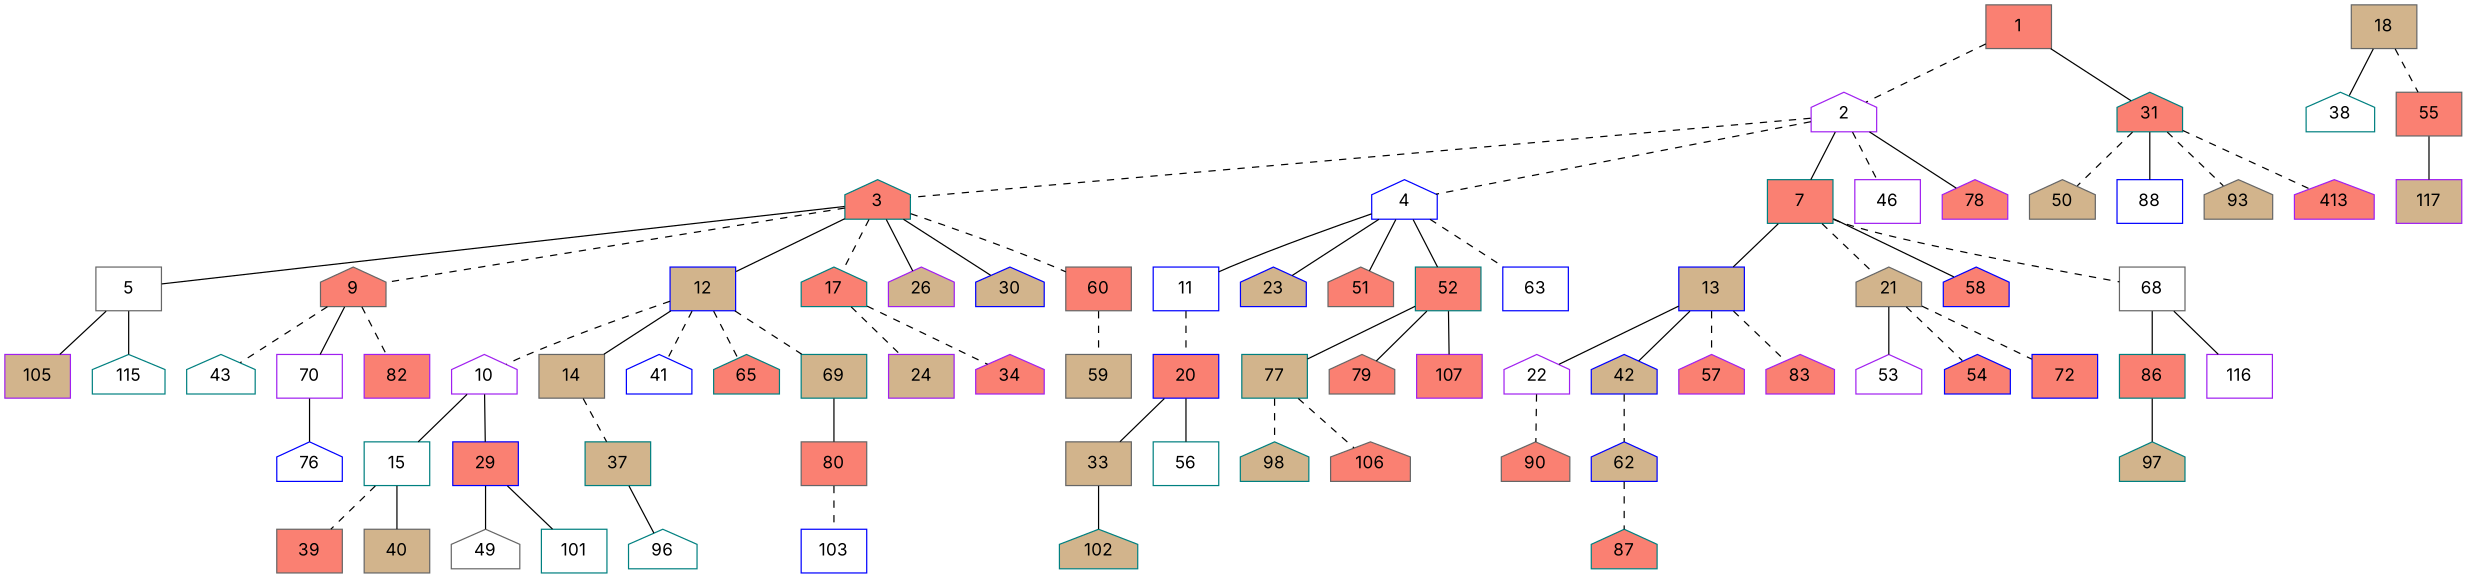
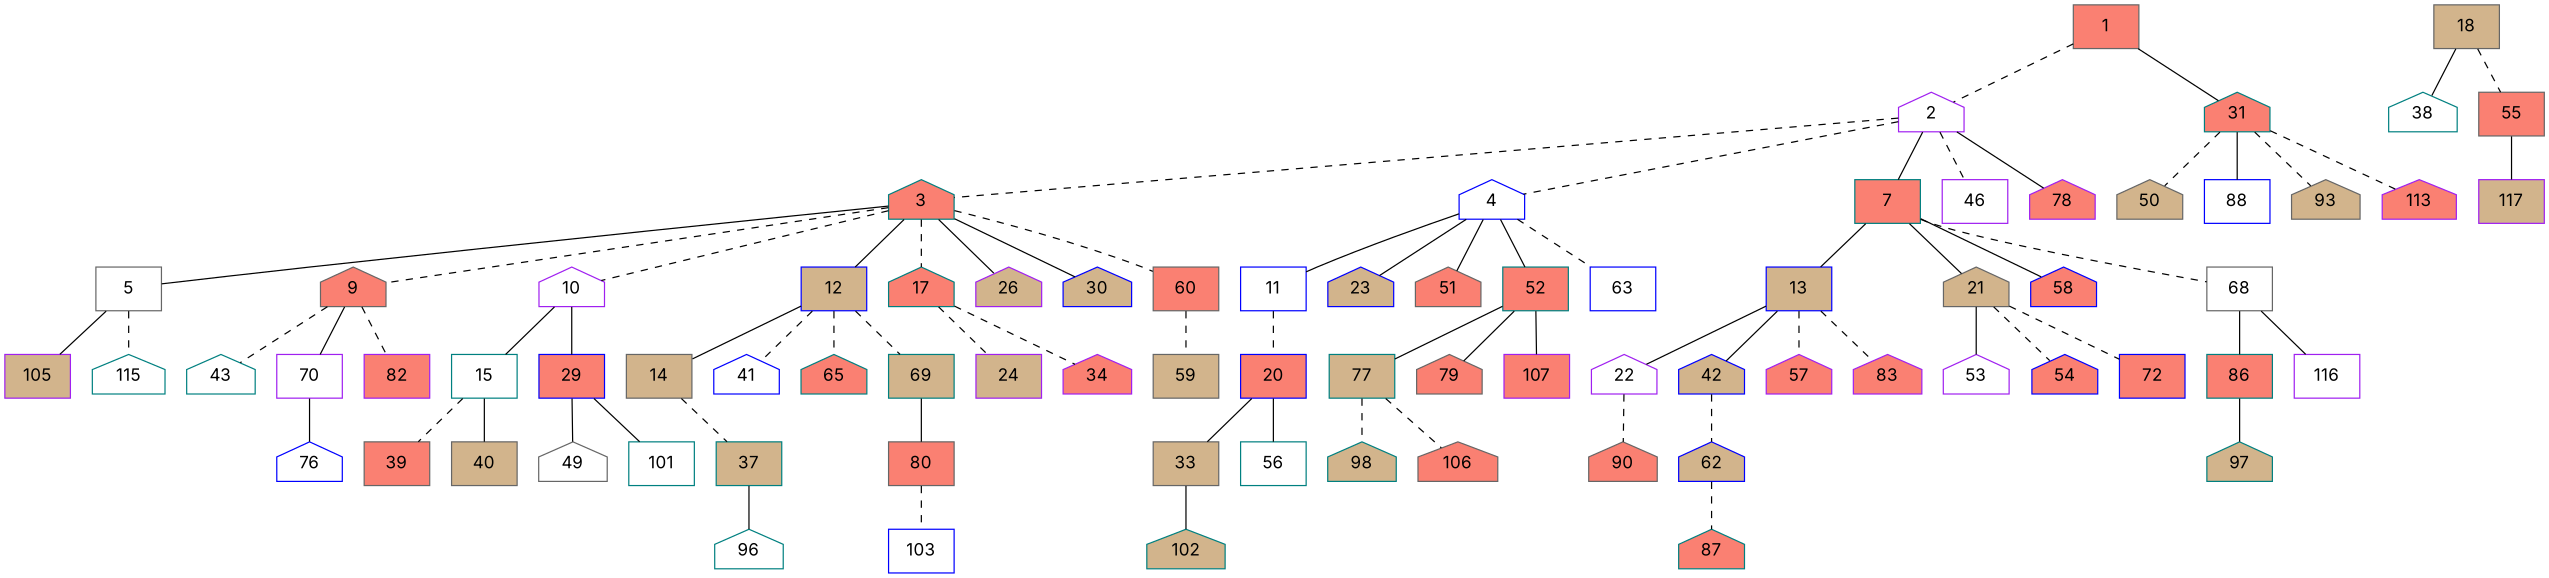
  graph {
    fontname=Inter
    node [color=gray40 fillcolor=salmon fontname=Inter shape=house style=filled]
    edge [fontname=Inter style=solid]
    1 [shape=box super="+45"]
    2 [color=purple fillcolor=white super="+32"]
    31 [color=teal super="+67"]
    3 [color=teal super="+8"]
    4 [color=blue fillcolor=white super="+6"]
    7 [color=teal shape=box super="+61"]
    46 [color=purple fillcolor=white shape=box]
    78 [color=purple]
    50 [fillcolor=tan]
    88 [color=blue fillcolor=white shape=box super="+99"]
    93 [fillcolor=tan super="+110"]
-   113 [color=purple label=413]
+   113 [color=purple]
    5 [fillcolor=white shape=box super="+27"]
    9 [super="+16"]
    10 [color=purple fillcolor=white]
    12 [color=blue fillcolor=tan shape=box super="+19"]
    17 [color=teal]
    26 [color=purple fillcolor=tan super="+28"]
    30 [color=blue fillcolor=tan]
    60 [shape=box]
    11 [color=blue fillcolor=white shape=box super="+108"]
    23 [color=blue fillcolor=tan super="+74"]
    51
    52 [color=teal shape=box super="+66"]
    63 [color=blue fillcolor=white shape=box super="+64"]
    13 [color=blue fillcolor=tan shape=box super="+47"]
    21 [fillcolor=tan]
    58 [color=blue]
    68 [fillcolor=white shape=box super="+71"]
    105 [color=purple fillcolor=tan shape=box]
    115 [color=teal fillcolor=white]
    43 [color=teal fillcolor=white]
    70 [color=purple fillcolor=white shape=box super="+111"]
    82 [color=purple shape=box super="+94"]
    15 [color=teal fillcolor=white shape=box super="+20"]
    29 [color=blue shape=box super="+36"]
    14 [fillcolor=tan shape=box super="+84"]
    41 [color=blue fillcolor=white super="+73"]
    65 [color=teal]
    69 [color=teal fillcolor=tan shape=box]
    24 [color=purple fillcolor=tan shape=box]
    34 [color=purple]
    59 [fillcolor=tan shape=box]
    n44 [color=blue label=20 shape=box]
    77 [color=teal fillcolor=tan shape=box]
    79
    107 [color=purple shape=box]
    22 [color=purple fillcolor=white super="+44"]
    42 [color=blue fillcolor=tan super="+48"]
    57 [color=purple]
    83 [color=purple]
    53 [color=purple fillcolor=white super="+81"]
    54 [color=blue super="+112"]
    72 [color=blue shape=box]
    86 [color=teal shape=box]
    116 [color=purple fillcolor=white shape=box]
    18 [fillcolor=tan shape=box super="+35"]
    38 [color=teal fillcolor=white]
    55 [shape=box super="+89"]
    76 [color=blue fillcolor=white]
    39 [shape=box]
    40 [fillcolor=tan shape=box]
    49 [fillcolor=white super="+85"]
    101 [color=teal fillcolor=white shape=box]
    33 [fillcolor=tan shape=box super="+92"]
    56 [color=teal fillcolor=white shape=box super="+75"]
    37 [color=teal fillcolor=tan shape=box super="+91"]
    80 [shape=box super="+95"]
    90
    62 [color=blue fillcolor=tan super="+104"]
    96 [color=teal fillcolor=white]
    117 [color=purple fillcolor=tan shape=box]
    102 [color=teal fillcolor=tan]
    87 [color=teal super="+109"]
    98 [color=teal fillcolor=tan super="+118"]
    106 [super="+114"]
    97 [color=teal fillcolor=tan super="+100"]
    103 [color=blue fillcolor=white shape=box]
    1 -- 2 [style=dashed]
    1 -- 31
    2 -- 3 [style=dashed]
    2 -- 4 [style=dashed]
    2 -- 7
    2 -- 46 [style=dashed]
    2 -- 78
    31 -- 50 [style=dashed]
    31 -- 88
    31 -- 93 [style=dashed]
    31 -- 113 [style=dashed]
    3 -- 5
    3 -- 9 [style=dashed]
-   12 -- 10 [style=dashed]
+   3 -- 10 [style=dashed]
    3 -- 12
    3 -- 17 [style=dashed]
    3 -- 26
    3 -- 30
    3 -- 60 [style=dashed]
    4 -- 11
    4 -- 23
    4 -- 51
    4 -- 52
    4 -- 63 [style=dashed]
    7 -- 13
-   7 -- 21 [style=dashed]
+   7 -- 21
    7 -- 58
    7 -- 68 [style=dashed]
    5 -- 105
-   5 -- 115
+   5 -- 115 [style=dashed]
    9 -- 43 [style=dashed]
    9 -- 70
    9 -- 82 [style=dashed]
    10 -- 15
    10 -- 29
    12 -- 14
    12 -- 41 [style=dashed]
    12 -- 65 [style=dashed]
    12 -- 69 [style=dashed]
    17 -- 24 [style=dashed]
    17 -- 34 [style=dashed]
    60 -- 59 [style=dashed]
    11 -- n44 [style=dashed]
    52 -- 77
    52 -- 79
    52 -- 107
    13 -- 22
    13 -- 42
    13 -- 57 [style=dashed]
    13 -- 83 [style=dashed]
    21 -- 53
    21 -- 54 [style=dashed]
    21 -- 72 [style=dashed]
    68 -- 86
    68 -- 116
    70 -- 76
    15 -- 39 [style=dashed]
    15 -- 40
    29 -- 49
    29 -- 101
    14 -- 37 [style=dashed]
    69 -- 80
    n44 -- 33
    n44 -- 56
    77 -- 98 [style=dashed]
    77 -- 106 [style=dashed]
    22 -- 90 [style=dashed]
    42 -- 62 [style=dashed]
    86 -- 97
    18 -- 38
    18 -- 55 [style=dashed]
    55 -- 117
    33 -- 102
    37 -- 96
    80 -- 103 [style=dashed]
    62 -- 87 [style=dashed]
  }
